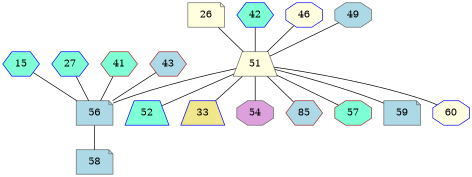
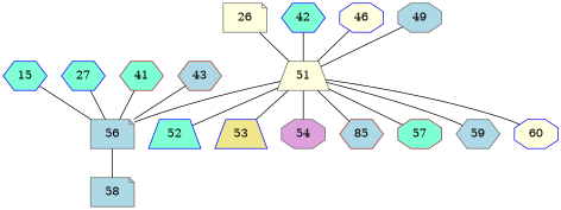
  graph {
    node [color=gray40 fillcolor=lightblue shape=hexagon style=filled]
    56 [shape=note super="+3+8+13"]
    58 [shape=note super="+11"]
    15 [color=blue fillcolor=aquamarine]
    26 [fillcolor=lightyellow shape=note super="+10"]
    51 [fillcolor=lightyellow shape=trapezium super="+22+30+50+44+16+18+19+23+24+25+28+29+38+40+45"]
    52 [color=blue fillcolor=aquamarine shape=trapezium]
-   53 [color=blue fillcolor=khaki shape=trapezium super="+48" label=33]
+   53 [color=blue fillcolor=khaki shape=trapezium super="+48"]
    54 [fillcolor=plum shape=octagon]
    n9 [color=brown label=85]
    57 [color=brown fillcolor=aquamarine shape=octagon]
-   59 [shape=note]
+   59
    60 [color=blue fillcolor=lightyellow shape=octagon super="+47"]
    27 [color=blue fillcolor=aquamarine]
    41 [color=brown fillcolor=aquamarine]
    42 [color=blue fillcolor=aquamarine super="+32"]
    43 [color=brown]
    46 [color=blue fillcolor=lightyellow shape=octagon super="+36+39"]
    49 [shape=octagon super="+21"]
    56 -- 58 [weight=2]
    15 -- 56
    26 -- 51 [weight=2]
    51 -- 56 [weight=4]
    51 -- 52
    51 -- 53
    51 -- 54
    51 -- n9 [weight=2]
    51 -- 57
    51 -- 59 [weight=2]
    51 -- 60
    27 -- 56
    41 -- 56
    42 -- 51 [weight=2]
    43 -- 56
    46 -- 51
    49 -- 51
  }
